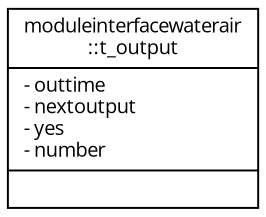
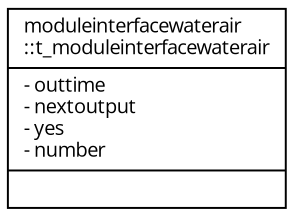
  digraph {
    fontname="Open Sans"
-   n1 [color=black fillcolor=white fontcolor=black fontname="Open Sans" fontsize=10 height=0.2 label="{moduleinterfacewaterair\l::t_output\n|- outtime\l- nextoutput\l- yes\l- number\l|}" shape=record style=filled width=0.4]
+   n1 [color=black fillcolor=white fontcolor=black fontname="Open Sans" fontsize=10 height=0.2 label="{moduleinterfacewaterair\l::t_moduleinterfacewaterair\n|- outtime\l- nextoutput\l- yes\l- number\l|}" shape=record style=filled width=0.4]
  }
